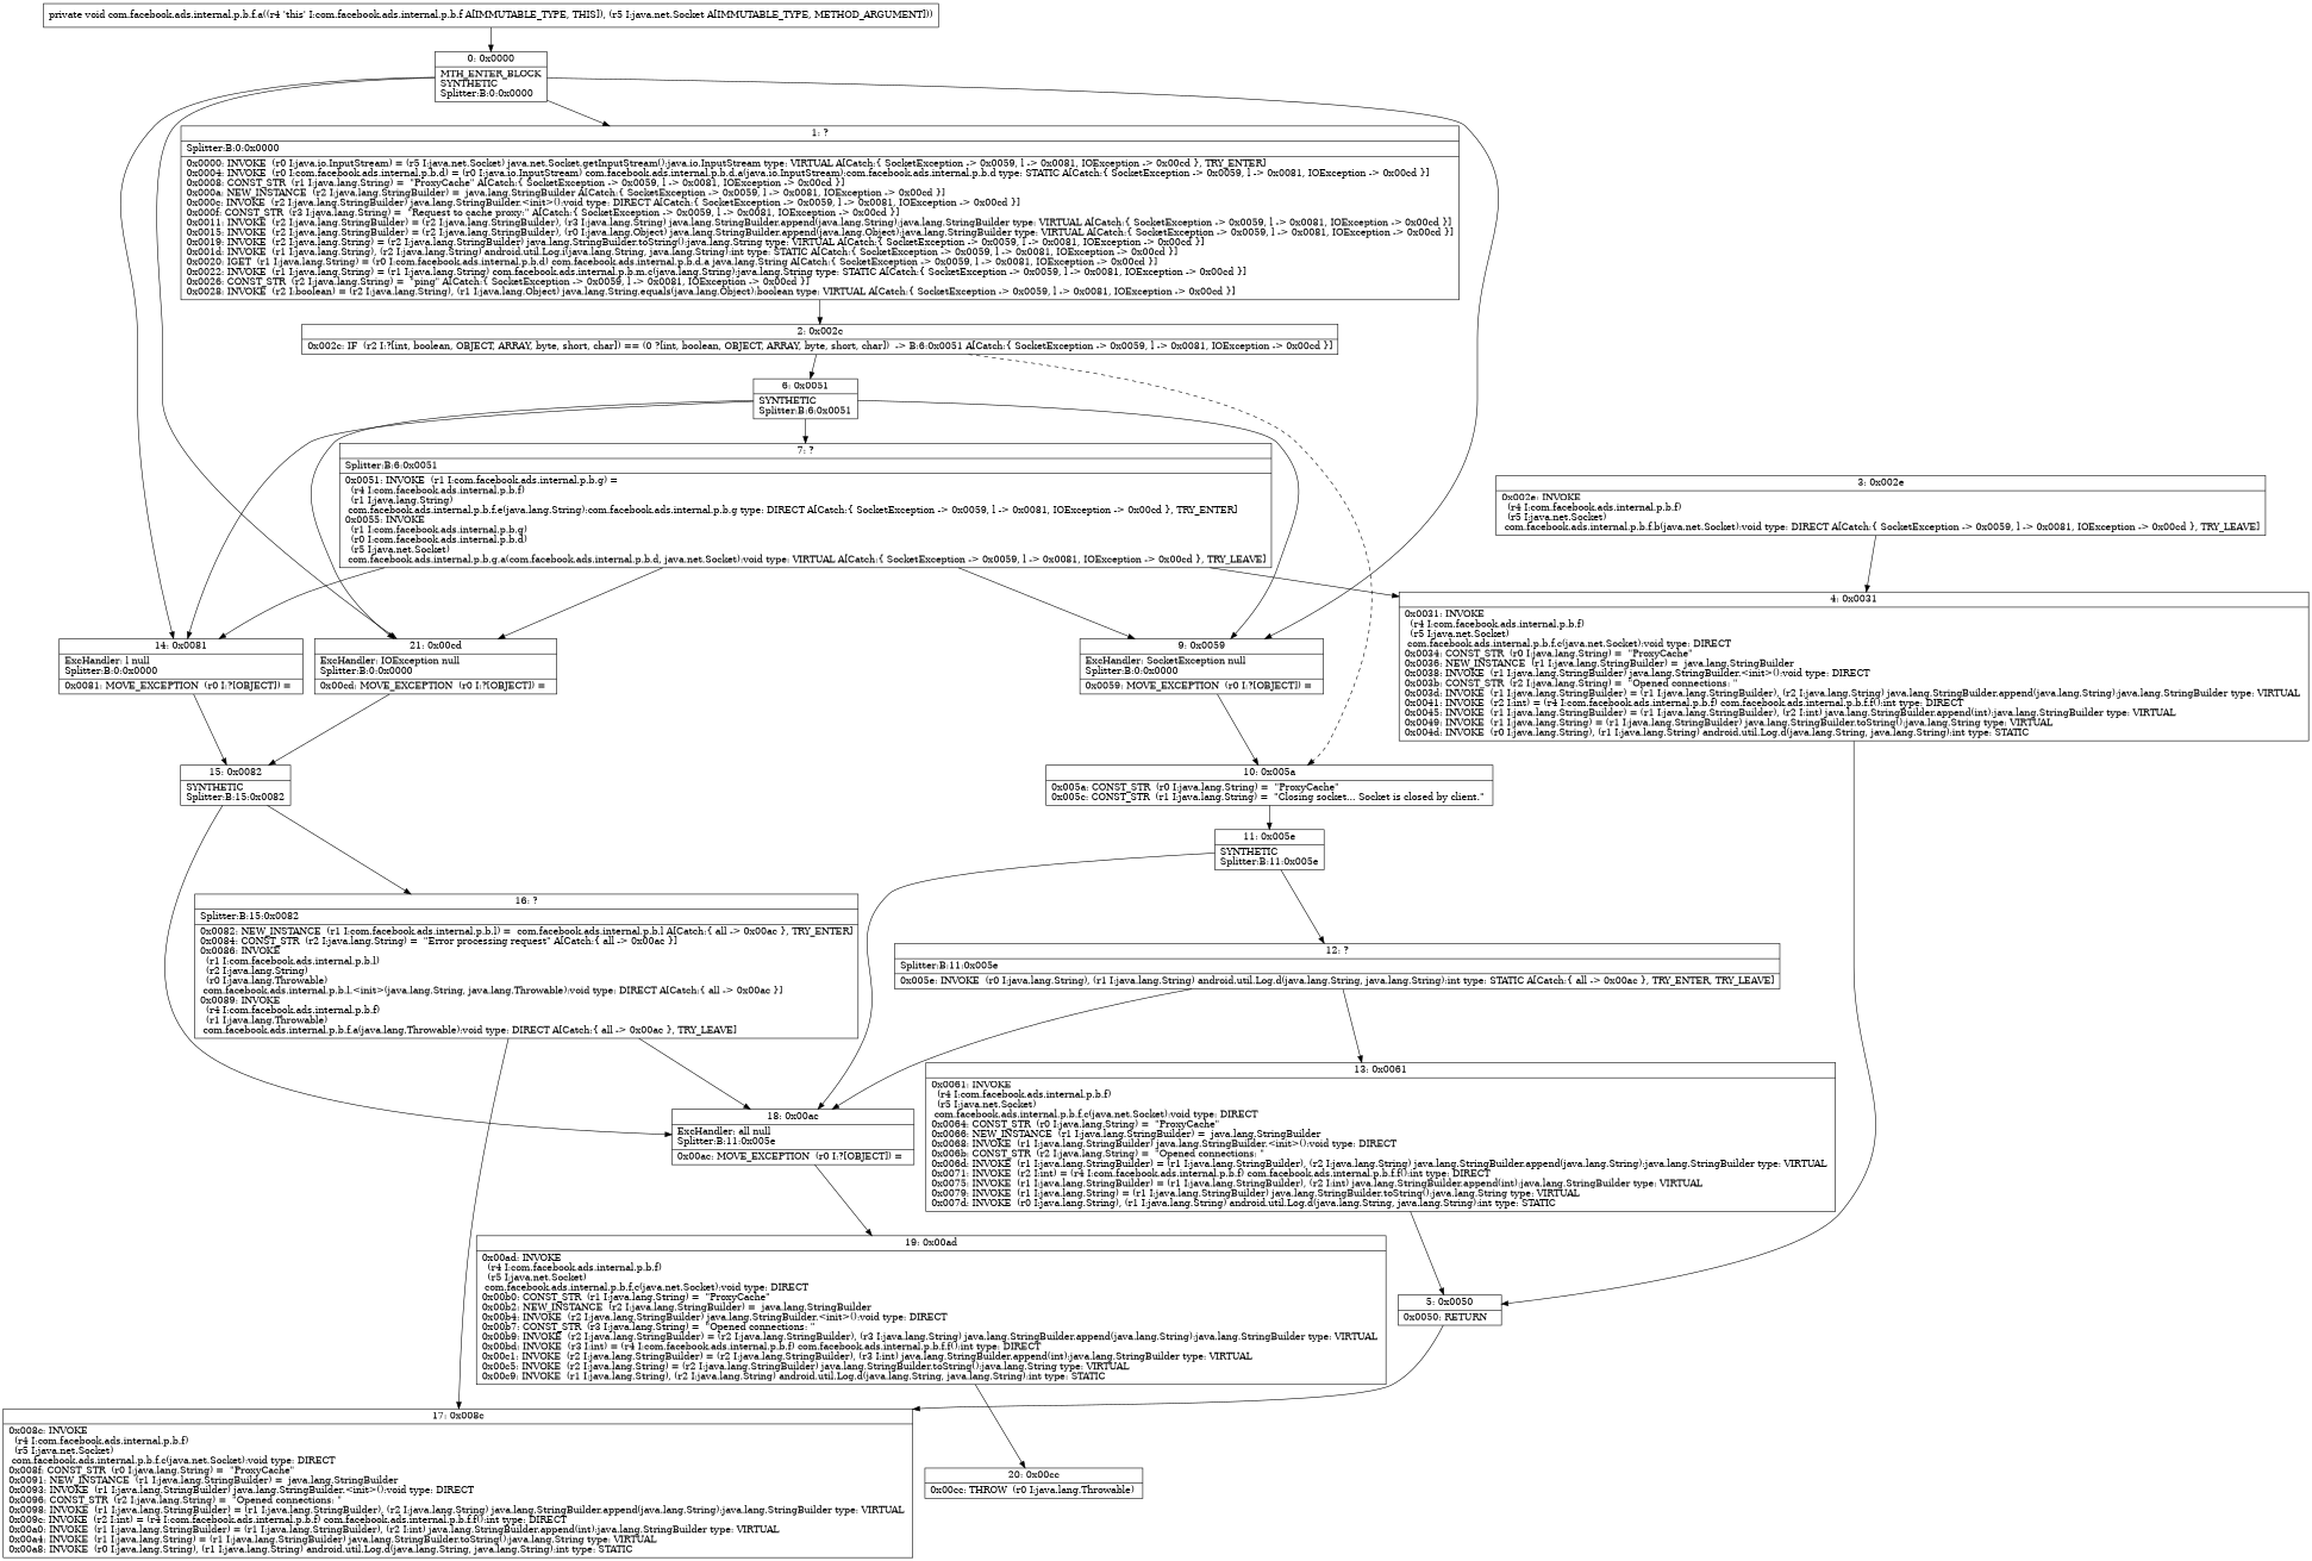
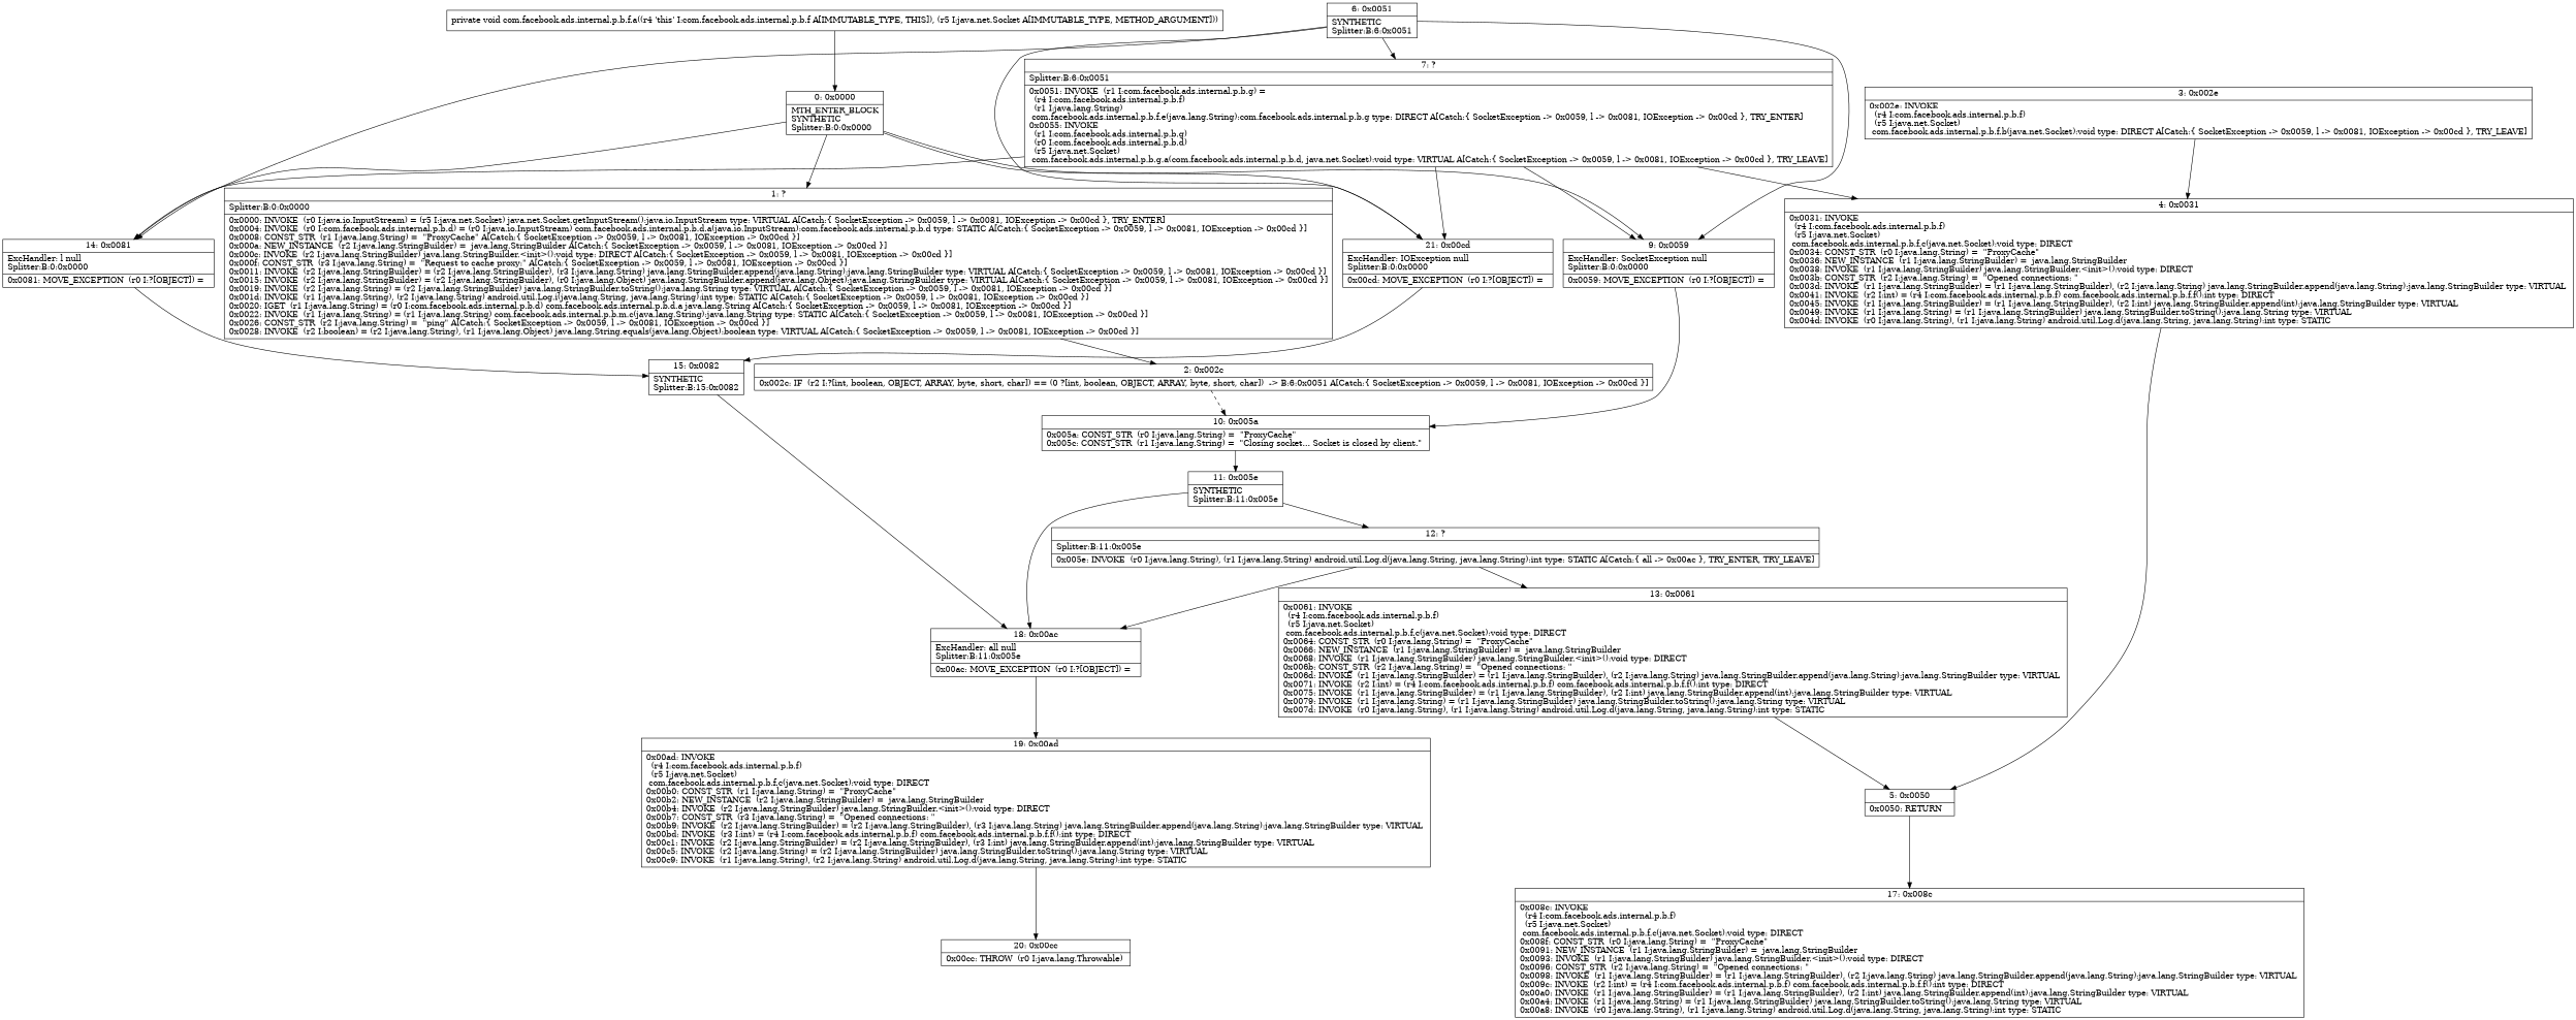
  digraph {
    node [shape=record]
    n1 [label="{0\:\ 0x0000|MTH_ENTER_BLOCK\lSYNTHETIC\lSplitter:B:0:0x0000\l}"]
    n2 [label="{1\:\ ?|Splitter:B:0:0x0000\l|0x0000: INVOKE  (r0 I:java.io.InputStream) = (r5 I:java.net.Socket) java.net.Socket.getInputStream():java.io.InputStream type: VIRTUAL A[Catch:\{ SocketException \-\> 0x0059, l \-\> 0x0081, IOException \-\> 0x00cd \}, TRY_ENTER]\l0x0004: INVOKE  (r0 I:com.facebook.ads.internal.p.b.d) = (r0 I:java.io.InputStream) com.facebook.ads.internal.p.b.d.a(java.io.InputStream):com.facebook.ads.internal.p.b.d type: STATIC A[Catch:\{ SocketException \-\> 0x0059, l \-\> 0x0081, IOException \-\> 0x00cd \}]\l0x0008: CONST_STR  (r1 I:java.lang.String) =  \"ProxyCache\" A[Catch:\{ SocketException \-\> 0x0059, l \-\> 0x0081, IOException \-\> 0x00cd \}]\l0x000a: NEW_INSTANCE  (r2 I:java.lang.StringBuilder) =  java.lang.StringBuilder A[Catch:\{ SocketException \-\> 0x0059, l \-\> 0x0081, IOException \-\> 0x00cd \}]\l0x000c: INVOKE  (r2 I:java.lang.StringBuilder) java.lang.StringBuilder.\<init\>():void type: DIRECT A[Catch:\{ SocketException \-\> 0x0059, l \-\> 0x0081, IOException \-\> 0x00cd \}]\l0x000f: CONST_STR  (r3 I:java.lang.String) =  \"Request to cache proxy:\" A[Catch:\{ SocketException \-\> 0x0059, l \-\> 0x0081, IOException \-\> 0x00cd \}]\l0x0011: INVOKE  (r2 I:java.lang.StringBuilder) = (r2 I:java.lang.StringBuilder), (r3 I:java.lang.String) java.lang.StringBuilder.append(java.lang.String):java.lang.StringBuilder type: VIRTUAL A[Catch:\{ SocketException \-\> 0x0059, l \-\> 0x0081, IOException \-\> 0x00cd \}]\l0x0015: INVOKE  (r2 I:java.lang.StringBuilder) = (r2 I:java.lang.StringBuilder), (r0 I:java.lang.Object) java.lang.StringBuilder.append(java.lang.Object):java.lang.StringBuilder type: VIRTUAL A[Catch:\{ SocketException \-\> 0x0059, l \-\> 0x0081, IOException \-\> 0x00cd \}]\l0x0019: INVOKE  (r2 I:java.lang.String) = (r2 I:java.lang.StringBuilder) java.lang.StringBuilder.toString():java.lang.String type: VIRTUAL A[Catch:\{ SocketException \-\> 0x0059, l \-\> 0x0081, IOException \-\> 0x00cd \}]\l0x001d: INVOKE  (r1 I:java.lang.String), (r2 I:java.lang.String) android.util.Log.i(java.lang.String, java.lang.String):int type: STATIC A[Catch:\{ SocketException \-\> 0x0059, l \-\> 0x0081, IOException \-\> 0x00cd \}]\l0x0020: IGET  (r1 I:java.lang.String) = (r0 I:com.facebook.ads.internal.p.b.d) com.facebook.ads.internal.p.b.d.a java.lang.String A[Catch:\{ SocketException \-\> 0x0059, l \-\> 0x0081, IOException \-\> 0x00cd \}]\l0x0022: INVOKE  (r1 I:java.lang.String) = (r1 I:java.lang.String) com.facebook.ads.internal.p.b.m.c(java.lang.String):java.lang.String type: STATIC A[Catch:\{ SocketException \-\> 0x0059, l \-\> 0x0081, IOException \-\> 0x00cd \}]\l0x0026: CONST_STR  (r2 I:java.lang.String) =  \"ping\" A[Catch:\{ SocketException \-\> 0x0059, l \-\> 0x0081, IOException \-\> 0x00cd \}]\l0x0028: INVOKE  (r2 I:boolean) = (r2 I:java.lang.String), (r1 I:java.lang.Object) java.lang.String.equals(java.lang.Object):boolean type: VIRTUAL A[Catch:\{ SocketException \-\> 0x0059, l \-\> 0x0081, IOException \-\> 0x00cd \}]\l}"]
    n3 [label="{9\:\ 0x0059|ExcHandler: SocketException null\lSplitter:B:0:0x0000\l|0x0059: MOVE_EXCEPTION  (r0 I:?[OBJECT]) =  \l}"]
    n4 [label="{14\:\ 0x0081|ExcHandler: l null\lSplitter:B:0:0x0000\l|0x0081: MOVE_EXCEPTION  (r0 I:?[OBJECT]) =  \l}"]
    n5 [label="{21\:\ 0x00cd|ExcHandler: IOException null\lSplitter:B:0:0x0000\l|0x00cd: MOVE_EXCEPTION  (r0 I:?[OBJECT]) =  \l}"]
    n6 [label="{2\:\ 0x002c|0x002c: IF  (r2 I:?[int, boolean, OBJECT, ARRAY, byte, short, char]) == (0 ?[int, boolean, OBJECT, ARRAY, byte, short, char])  \-\> B:6:0x0051 A[Catch:\{ SocketException \-\> 0x0059, l \-\> 0x0081, IOException \-\> 0x00cd \}]\l}"]
    n7 [label="{10\:\ 0x005a|0x005a: CONST_STR  (r0 I:java.lang.String) =  \"ProxyCache\" \l0x005c: CONST_STR  (r1 I:java.lang.String) =  \"Closing socket... Socket is closed by client.\" \l}"]
    n8 [label="{15\:\ 0x0082|SYNTHETIC\lSplitter:B:15:0x0082\l}"]
    n9 [label="{6\:\ 0x0051|SYNTHETIC\lSplitter:B:6:0x0051\l}"]
    n10 [label="{3\:\ 0x002e|0x002e: INVOKE  \l  (r4 I:com.facebook.ads.internal.p.b.f)\l  (r5 I:java.net.Socket)\l com.facebook.ads.internal.p.b.f.b(java.net.Socket):void type: DIRECT A[Catch:\{ SocketException \-\> 0x0059, l \-\> 0x0081, IOException \-\> 0x00cd \}, TRY_LEAVE]\l}"]
    n11 [label="{4\:\ 0x0031|0x0031: INVOKE  \l  (r4 I:com.facebook.ads.internal.p.b.f)\l  (r5 I:java.net.Socket)\l com.facebook.ads.internal.p.b.f.c(java.net.Socket):void type: DIRECT \l0x0034: CONST_STR  (r0 I:java.lang.String) =  \"ProxyCache\" \l0x0036: NEW_INSTANCE  (r1 I:java.lang.StringBuilder) =  java.lang.StringBuilder \l0x0038: INVOKE  (r1 I:java.lang.StringBuilder) java.lang.StringBuilder.\<init\>():void type: DIRECT \l0x003b: CONST_STR  (r2 I:java.lang.String) =  \"Opened connections: \" \l0x003d: INVOKE  (r1 I:java.lang.StringBuilder) = (r1 I:java.lang.StringBuilder), (r2 I:java.lang.String) java.lang.StringBuilder.append(java.lang.String):java.lang.StringBuilder type: VIRTUAL \l0x0041: INVOKE  (r2 I:int) = (r4 I:com.facebook.ads.internal.p.b.f) com.facebook.ads.internal.p.b.f.f():int type: DIRECT \l0x0045: INVOKE  (r1 I:java.lang.StringBuilder) = (r1 I:java.lang.StringBuilder), (r2 I:int) java.lang.StringBuilder.append(int):java.lang.StringBuilder type: VIRTUAL \l0x0049: INVOKE  (r1 I:java.lang.String) = (r1 I:java.lang.StringBuilder) java.lang.StringBuilder.toString():java.lang.String type: VIRTUAL \l0x004d: INVOKE  (r0 I:java.lang.String), (r1 I:java.lang.String) android.util.Log.d(java.lang.String, java.lang.String):int type: STATIC \l}"]
    n12 [label="{7\:\ ?|Splitter:B:6:0x0051\l|0x0051: INVOKE  (r1 I:com.facebook.ads.internal.p.b.g) = \l  (r4 I:com.facebook.ads.internal.p.b.f)\l  (r1 I:java.lang.String)\l com.facebook.ads.internal.p.b.f.e(java.lang.String):com.facebook.ads.internal.p.b.g type: DIRECT A[Catch:\{ SocketException \-\> 0x0059, l \-\> 0x0081, IOException \-\> 0x00cd \}, TRY_ENTER]\l0x0055: INVOKE  \l  (r1 I:com.facebook.ads.internal.p.b.g)\l  (r0 I:com.facebook.ads.internal.p.b.d)\l  (r5 I:java.net.Socket)\l com.facebook.ads.internal.p.b.g.a(com.facebook.ads.internal.p.b.d, java.net.Socket):void type: VIRTUAL A[Catch:\{ SocketException \-\> 0x0059, l \-\> 0x0081, IOException \-\> 0x00cd \}, TRY_LEAVE]\l}"]
    n13 [label="{5\:\ 0x0050|0x0050: RETURN   \l}"]
    n14 [label="{17\:\ 0x008c|0x008c: INVOKE  \l  (r4 I:com.facebook.ads.internal.p.b.f)\l  (r5 I:java.net.Socket)\l com.facebook.ads.internal.p.b.f.c(java.net.Socket):void type: DIRECT \l0x008f: CONST_STR  (r0 I:java.lang.String) =  \"ProxyCache\" \l0x0091: NEW_INSTANCE  (r1 I:java.lang.StringBuilder) =  java.lang.StringBuilder \l0x0093: INVOKE  (r1 I:java.lang.StringBuilder) java.lang.StringBuilder.\<init\>():void type: DIRECT \l0x0096: CONST_STR  (r2 I:java.lang.String) =  \"Opened connections: \" \l0x0098: INVOKE  (r1 I:java.lang.StringBuilder) = (r1 I:java.lang.StringBuilder), (r2 I:java.lang.String) java.lang.StringBuilder.append(java.lang.String):java.lang.StringBuilder type: VIRTUAL \l0x009c: INVOKE  (r2 I:int) = (r4 I:com.facebook.ads.internal.p.b.f) com.facebook.ads.internal.p.b.f.f():int type: DIRECT \l0x00a0: INVOKE  (r1 I:java.lang.StringBuilder) = (r1 I:java.lang.StringBuilder), (r2 I:int) java.lang.StringBuilder.append(int):java.lang.StringBuilder type: VIRTUAL \l0x00a4: INVOKE  (r1 I:java.lang.String) = (r1 I:java.lang.StringBuilder) java.lang.StringBuilder.toString():java.lang.String type: VIRTUAL \l0x00a8: INVOKE  (r0 I:java.lang.String), (r1 I:java.lang.String) android.util.Log.d(java.lang.String, java.lang.String):int type: STATIC \l}"]
    n15 [label="{11\:\ 0x005e|SYNTHETIC\lSplitter:B:11:0x005e\l}"]
    n16 [label="{12\:\ ?|Splitter:B:11:0x005e\l|0x005e: INVOKE  (r0 I:java.lang.String), (r1 I:java.lang.String) android.util.Log.d(java.lang.String, java.lang.String):int type: STATIC A[Catch:\{ all \-\> 0x00ac \}, TRY_ENTER, TRY_LEAVE]\l}"]
    n17 [label="{18\:\ 0x00ac|ExcHandler: all null\lSplitter:B:11:0x005e\l|0x00ac: MOVE_EXCEPTION  (r0 I:?[OBJECT]) =  \l}"]
    n18 [label="{13\:\ 0x0061|0x0061: INVOKE  \l  (r4 I:com.facebook.ads.internal.p.b.f)\l  (r5 I:java.net.Socket)\l com.facebook.ads.internal.p.b.f.c(java.net.Socket):void type: DIRECT \l0x0064: CONST_STR  (r0 I:java.lang.String) =  \"ProxyCache\" \l0x0066: NEW_INSTANCE  (r1 I:java.lang.StringBuilder) =  java.lang.StringBuilder \l0x0068: INVOKE  (r1 I:java.lang.StringBuilder) java.lang.StringBuilder.\<init\>():void type: DIRECT \l0x006b: CONST_STR  (r2 I:java.lang.String) =  \"Opened connections: \" \l0x006d: INVOKE  (r1 I:java.lang.StringBuilder) = (r1 I:java.lang.StringBuilder), (r2 I:java.lang.String) java.lang.StringBuilder.append(java.lang.String):java.lang.StringBuilder type: VIRTUAL \l0x0071: INVOKE  (r2 I:int) = (r4 I:com.facebook.ads.internal.p.b.f) com.facebook.ads.internal.p.b.f.f():int type: DIRECT \l0x0075: INVOKE  (r1 I:java.lang.StringBuilder) = (r1 I:java.lang.StringBuilder), (r2 I:int) java.lang.StringBuilder.append(int):java.lang.StringBuilder type: VIRTUAL \l0x0079: INVOKE  (r1 I:java.lang.String) = (r1 I:java.lang.StringBuilder) java.lang.StringBuilder.toString():java.lang.String type: VIRTUAL \l0x007d: INVOKE  (r0 I:java.lang.String), (r1 I:java.lang.String) android.util.Log.d(java.lang.String, java.lang.String):int type: STATIC \l}"]
    n19 [label="{19\:\ 0x00ad|0x00ad: INVOKE  \l  (r4 I:com.facebook.ads.internal.p.b.f)\l  (r5 I:java.net.Socket)\l com.facebook.ads.internal.p.b.f.c(java.net.Socket):void type: DIRECT \l0x00b0: CONST_STR  (r1 I:java.lang.String) =  \"ProxyCache\" \l0x00b2: NEW_INSTANCE  (r2 I:java.lang.StringBuilder) =  java.lang.StringBuilder \l0x00b4: INVOKE  (r2 I:java.lang.StringBuilder) java.lang.StringBuilder.\<init\>():void type: DIRECT \l0x00b7: CONST_STR  (r3 I:java.lang.String) =  \"Opened connections: \" \l0x00b9: INVOKE  (r2 I:java.lang.StringBuilder) = (r2 I:java.lang.StringBuilder), (r3 I:java.lang.String) java.lang.StringBuilder.append(java.lang.String):java.lang.StringBuilder type: VIRTUAL \l0x00bd: INVOKE  (r3 I:int) = (r4 I:com.facebook.ads.internal.p.b.f) com.facebook.ads.internal.p.b.f.f():int type: DIRECT \l0x00c1: INVOKE  (r2 I:java.lang.StringBuilder) = (r2 I:java.lang.StringBuilder), (r3 I:int) java.lang.StringBuilder.append(int):java.lang.StringBuilder type: VIRTUAL \l0x00c5: INVOKE  (r2 I:java.lang.String) = (r2 I:java.lang.StringBuilder) java.lang.StringBuilder.toString():java.lang.String type: VIRTUAL \l0x00c9: INVOKE  (r1 I:java.lang.String), (r2 I:java.lang.String) android.util.Log.d(java.lang.String, java.lang.String):int type: STATIC \l}"]
-   n20 [label="{16\:\ ?|Splitter:B:15:0x0082\l|0x0082: NEW_INSTANCE  (r1 I:com.facebook.ads.internal.p.b.l) =  com.facebook.ads.internal.p.b.l A[Catch:\{ all \-\> 0x00ac \}, TRY_ENTER]\l0x0084: CONST_STR  (r2 I:java.lang.String) =  \"Error processing request\" A[Catch:\{ all \-\> 0x00ac \}]\l0x0086: INVOKE  \l  (r1 I:com.facebook.ads.internal.p.b.l)\l  (r2 I:java.lang.String)\l  (r0 I:java.lang.Throwable)\l com.facebook.ads.internal.p.b.l.\<init\>(java.lang.String, java.lang.Throwable):void type: DIRECT A[Catch:\{ all \-\> 0x00ac \}]\l0x0089: INVOKE  \l  (r4 I:com.facebook.ads.internal.p.b.f)\l  (r1 I:java.lang.Throwable)\l com.facebook.ads.internal.p.b.f.a(java.lang.Throwable):void type: DIRECT A[Catch:\{ all \-\> 0x00ac \}, TRY_LEAVE]\l}"]
    n21 [label="{20\:\ 0x00cc|0x00cc: THROW  (r0 I:java.lang.Throwable) \l}"]
    n22 [label="{private void com.facebook.ads.internal.p.b.f.a((r4 'this' I:com.facebook.ads.internal.p.b.f A[IMMUTABLE_TYPE, THIS]), (r5 I:java.net.Socket A[IMMUTABLE_TYPE, METHOD_ARGUMENT])) }"]
    n1 -> n2
    n1 -> n3
    n1 -> n4
    n1 -> n5
    n2 -> n6
    n3 -> n7
    n4 -> n8
    n5 -> n8
    n6 -> n7 [style=dashed]
-   n6 -> n9
    n7 -> n15
    n8 -> n17
-   n8 -> n20
    n9 -> n3
    n9 -> n4
    n9 -> n5
    n9 -> n12
    n10 -> n11
    n11 -> n13
    n12 -> n3
    n12 -> n4
    n12 -> n5
    n12 -> n11
    n13 -> n14
    n15 -> n16
    n15 -> n17
    n16 -> n17
    n16 -> n18
    n17 -> n19
    n18 -> n13
    n19 -> n21
-   n20 -> n14
-   n20 -> n17
    n22 -> n1
  }
